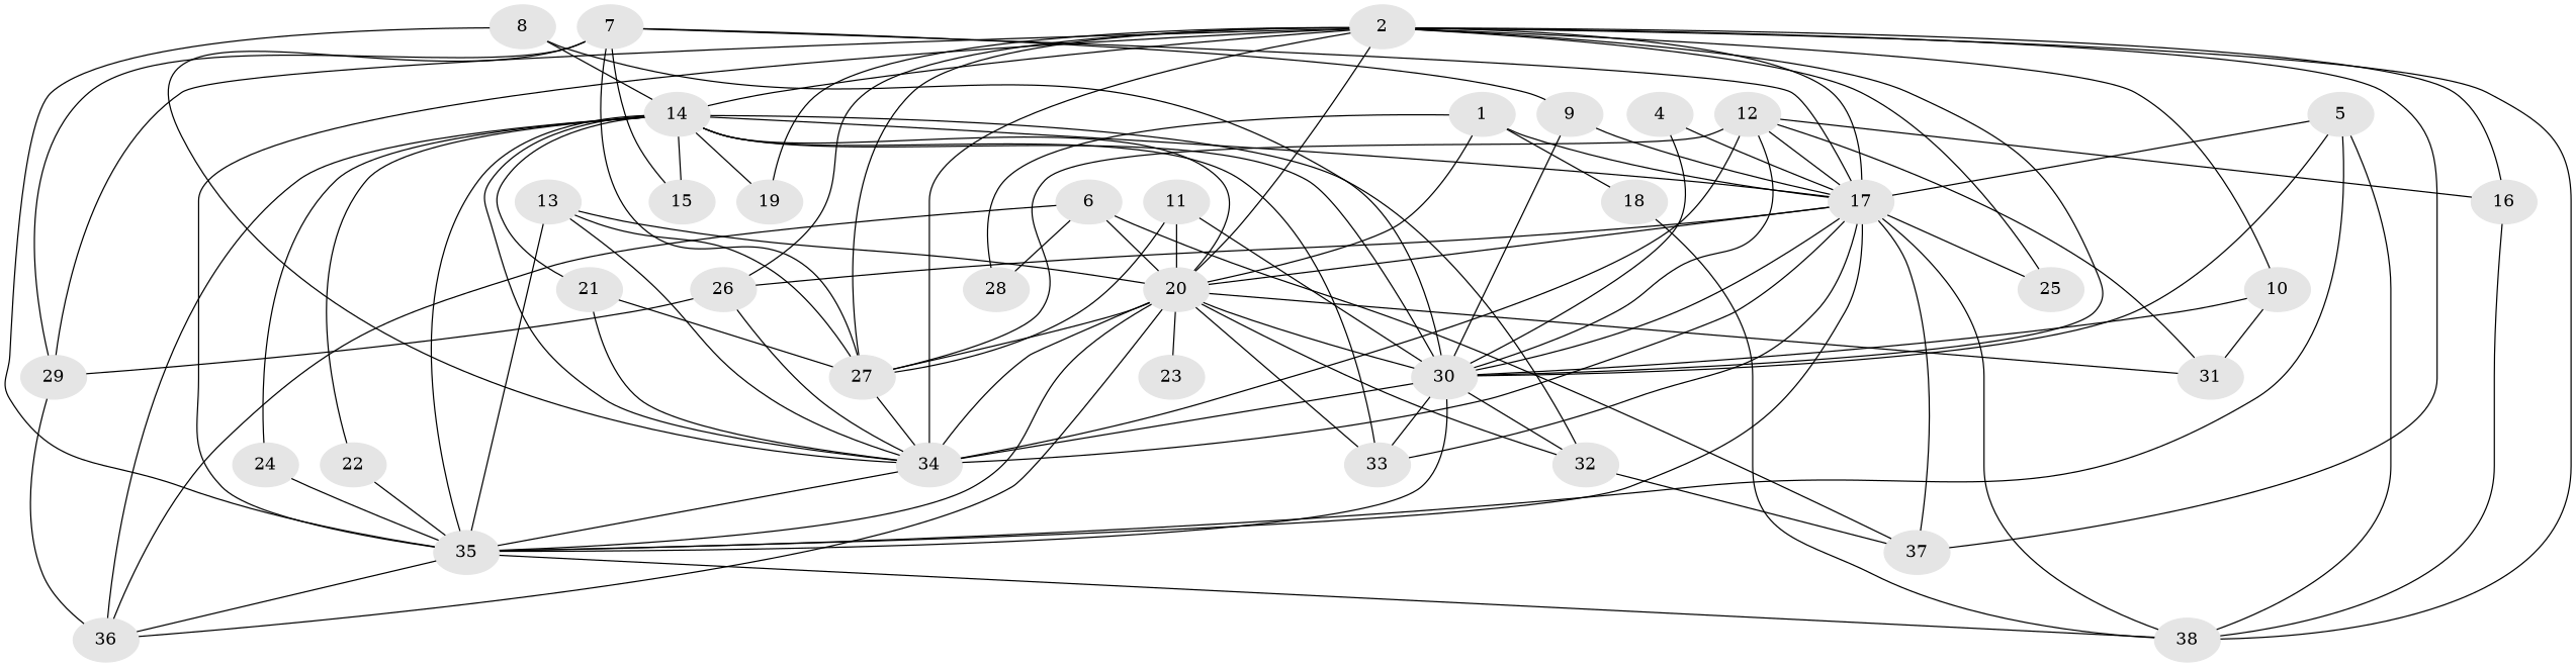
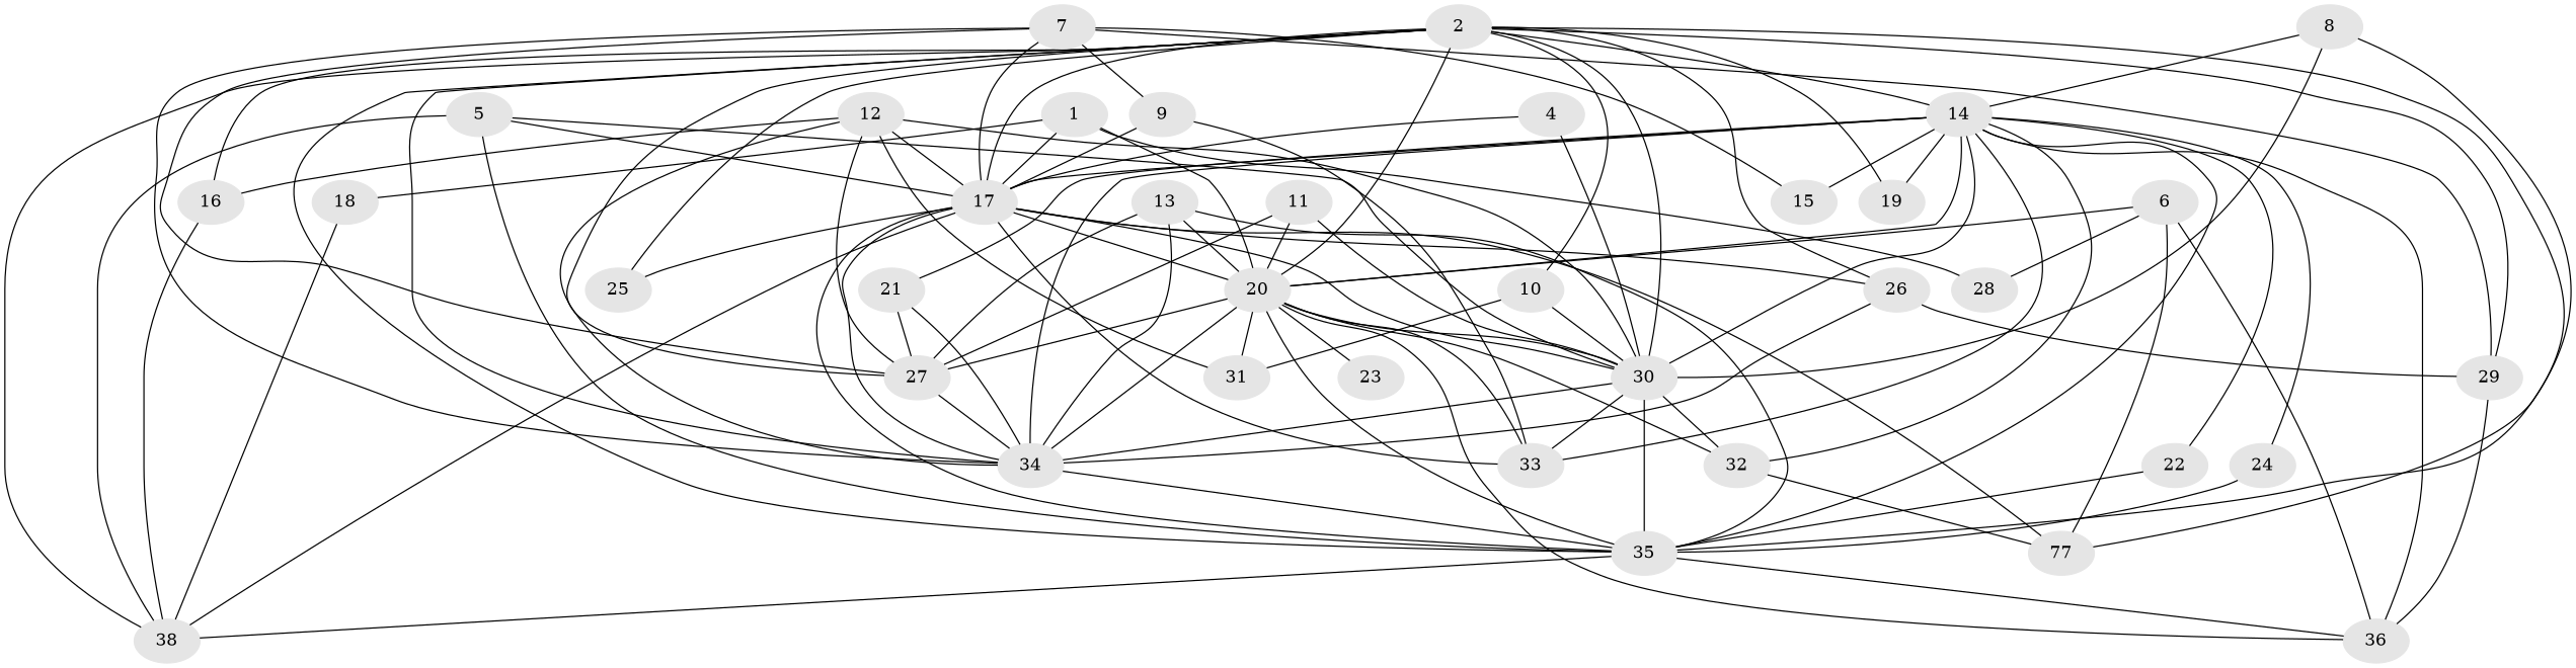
  graph {
    fontname="DejaVu Serif"
    node [color=gray90 fontname="DejaVu Serif" style=filled]
    edge [fontname="DejaVu Serif" weight=1.0]
    1
    17
    18
    20
    28
    25
    26
    30
    34
    35
-   37
+   37 [label=77]
    38
    33
    27
    36
    31
    32
    23
    2
    10
    14
    16
    19
    29
    15
    21
    22
    24
    4
    5
    6
    7
    9
    8
    11
    12
    13
    1 -- 17
    1 -- 18 [weight=2.0]
    1 -- 20
    1 -- 28
    17 -- 20 [weight=2.0]
    17 -- 25
    17 -- 26
    17 -- 30 [weight=2.0]
    17 -- 34 [weight=2.0]
    17 -- 35
    17 -- 37 [weight=2.0]
    17 -- 38
    17 -- 33
    18 -- 38
    20 -- 30 [weight=4.0]
    20 -- 34 [weight=3.0]
    20 -- 35 [weight=2.0]
    20 -- 33
    20 -- 27
    20 -- 36
    20 -- 31
    20 -- 32
    20 -- 23
    26 -- 34
    26 -- 29
    30 -- 34 [weight=3.0]
    30 -- 35 [weight=4.0]
    30 -- 33
    30 -- 32
    34 -- 35
    35 -- 38
    35 -- 36
    27 -- 34 [weight=2.0]
    32 -- 37
    2 -- 17 [weight=5.0]
    2 -- 20 [weight=5.0]
    2 -- 25
    2 -- 26
    2 -- 30 [weight=6.0]
    2 -- 34 [weight=3.0]
    2 -- 35 [weight=2.0]
    2 -- 37
    2 -- 38
    2 -- 27
    2 -- 10
    2 -- 14 [weight=2.0]
    2 -- 16
    2 -- 19 [weight=2.0]
    2 -- 29
    10 -- 30
    10 -- 31
    14 -- 17 [weight=2.0]
    14 -- 20 [weight=2.0]
    14 -- 30 [weight=2.0]
    14 -- 34 [weight=2.0]
    14 -- 35 [weight=2.0]
    14 -- 33
    14 -- 36
    14 -- 32
    14 -- 19
    14 -- 15
    14 -- 21
    14 -- 22
    14 -- 24
    16 -- 38
    29 -- 36
    21 -- 34
    21 -- 27
    22 -- 35 [weight=3.0]
    24 -- 35
    4 -- 17
    4 -- 30 [weight=2.0]
    5 -- 17
    5 -- 30
    5 -- 35
    5 -- 38
    6 -- 20 [weight=2.0]
    6 -- 28
    6 -- 37
    6 -- 36
    7 -- 17
    7 -- 34
    7 -- 27
    7 -- 29
    7 -- 15
    7 -- 9
    9 -- 17
-   9 -- 30
+   9 -- 33
    8 -- 30
    8 -- 35
    8 -- 14
    11 -- 20
    11 -- 30
    11 -- 27
    12 -- 17
    12 -- 30
    12 -- 34
    12 -- 27
    12 -- 31
    12 -- 16
    13 -- 20
    13 -- 34
    13 -- 35
    13 -- 27
  }
